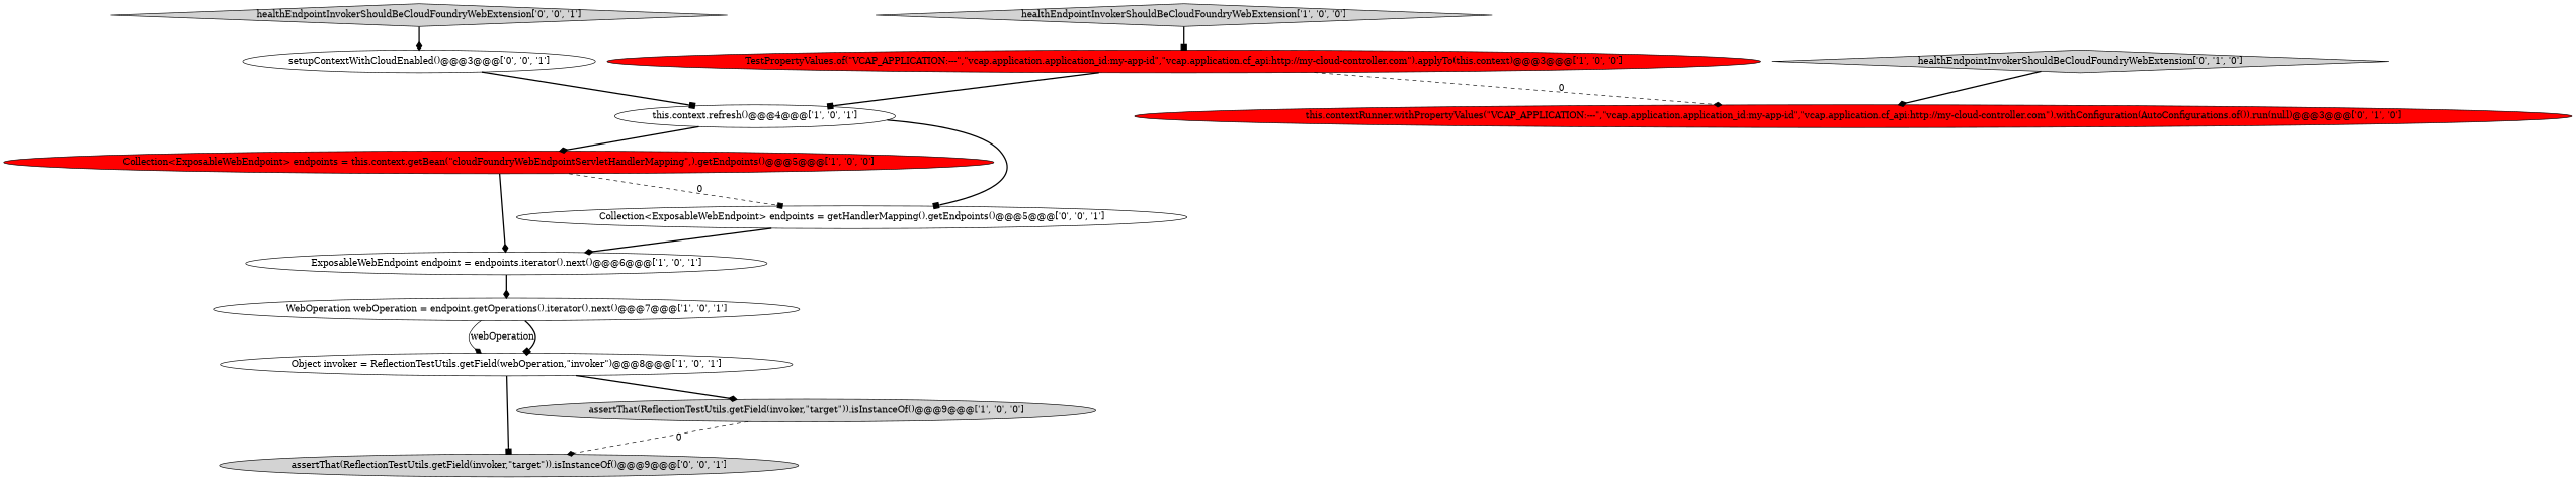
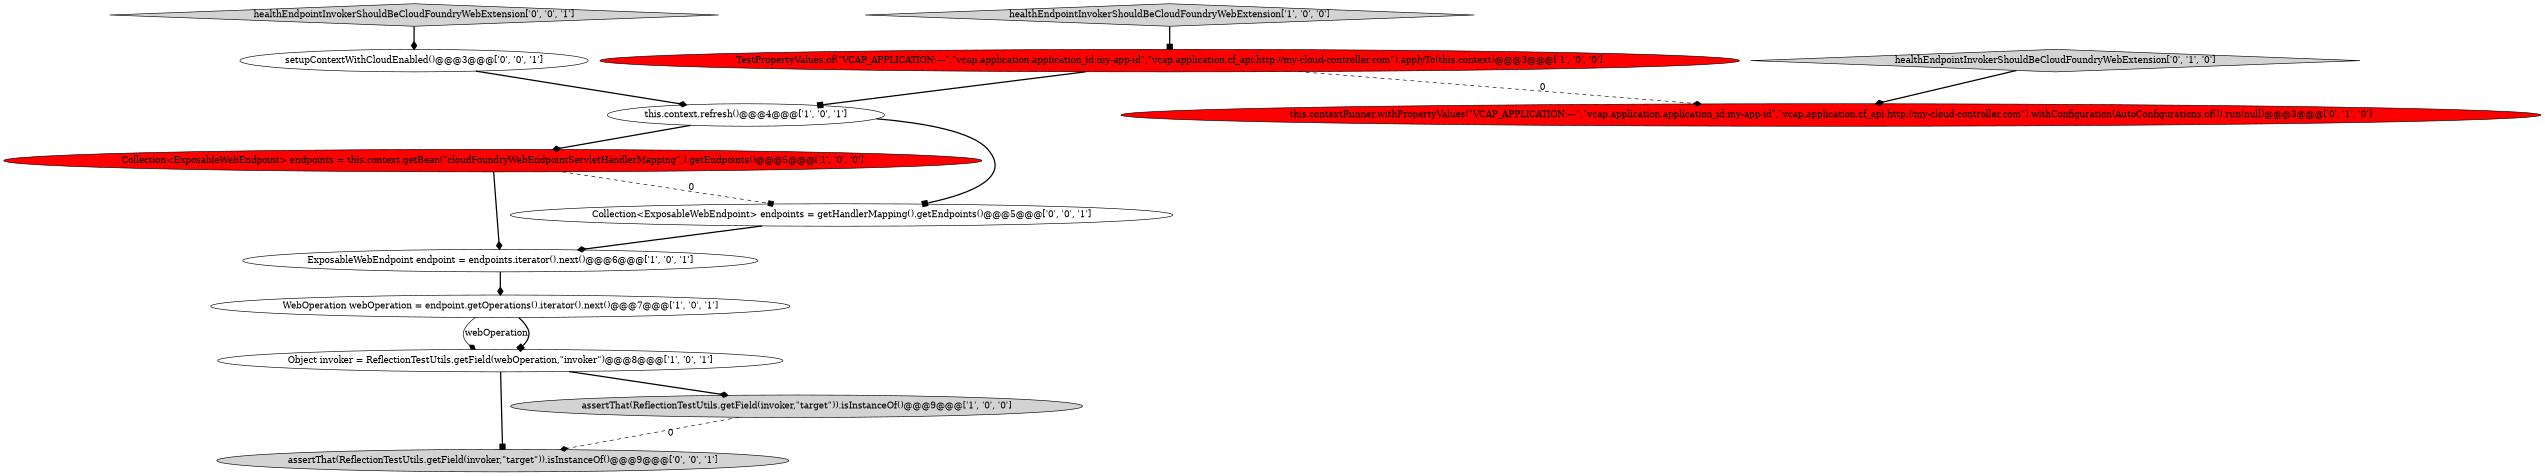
  digraph {
    node [fillcolor=white shape=ellipse style=filled]
    edge [style=bold arrowhead=diamond]
    n1 [fillcolor=red label="Collection<ExposableWebEndpoint> endpoints = this.context.getBean(\"cloudFoundryWebEndpointServletHandlerMapping\",).getEndpoints()@@@5@@@['1', '0', '0']"]
    n2 [label="Collection<ExposableWebEndpoint> endpoints = getHandlerMapping().getEndpoints()@@@5@@@['0', '0', '1']"]
    n3 [label="ExposableWebEndpoint endpoint = endpoints.iterator().next()@@@6@@@['1', '0', '1']"]
    n4 [fillcolor=lightgray label="assertThat(ReflectionTestUtils.getField(invoker,\"target\")).isInstanceOf()@@@9@@@['0', '0', '1']"]
    n5 [fillcolor=lightgray label="healthEndpointInvokerShouldBeCloudFoundryWebExtension['0', '0', '1']" shape=diamond]
    n6 [label="setupContextWithCloudEnabled()@@@3@@@['0', '0', '1']"]
    n7 [fillcolor=red label="this.contextRunner.withPropertyValues(\"VCAP_APPLICATION:---\",\"vcap.application.application_id:my-app-id\",\"vcap.application.cf_api:http://my-cloud-controller.com\").withConfiguration(AutoConfigurations.of()).run(null)@@@3@@@['0', '1', '0']"]
    n8 [label="Object invoker = ReflectionTestUtils.getField(webOperation,\"invoker\")@@@8@@@['1', '0', '1']"]
    n9 [fillcolor=lightgray label="assertThat(ReflectionTestUtils.getField(invoker,\"target\")).isInstanceOf()@@@9@@@['1', '0', '0']"]
    n10 [fillcolor=red label="TestPropertyValues.of(\"VCAP_APPLICATION:---\",\"vcap.application.application_id:my-app-id\",\"vcap.application.cf_api:http://my-cloud-controller.com\").applyTo(this.context)@@@3@@@['1', '0', '0']"]
    n11 [label="this.context.refresh()@@@4@@@['1', '0', '1']"]
    n12 [label="WebOperation webOperation = endpoint.getOperations().iterator().next()@@@7@@@['1', '0', '1']"]
    n13 [fillcolor=lightgray label="healthEndpointInvokerShouldBeCloudFoundryWebExtension['1', '0', '0']" shape=diamond]
    n14 [fillcolor=lightgray label="healthEndpointInvokerShouldBeCloudFoundryWebExtension['0', '1', '0']" shape=diamond]
    n1 -> n2 [label=0 style=dashed arrowhead=box]
    n1 -> n3
    n2 -> n3
    n3 -> n12
    n5 -> n6
-   n6 -> n11 [arrowhead=box]
+   n6 -> n11
    n8 -> n4 [arrowhead=box]
    n8 -> n9
    n9 -> n4 [label=0 style=dashed]
    n10 -> n7 [label=0 style=dashed]
    n10 -> n11 [arrowhead=box]
    n11 -> n1
    n11 -> n2 [arrowhead=box]
    n12 -> n8 [label=webOperation style=solid]
    n12 -> n8 [arrowhead=box]
    n13 -> n10 [arrowhead=box]
    n14 -> n7
  }
